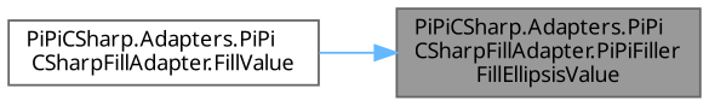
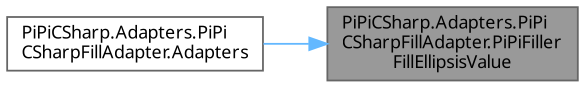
  digraph {
    rankdir=RL
    fontname="Noto Sans"
    node [fontname="Noto Sans" fontsize=10 shape=box style=filled]
    n1 [color=gray40 fillcolor=grey60 fontcolor=black height=0.2 label="PiPiCSharp.Adapters.PiPi\lCSharpFillAdapter.PiPiFiller\lFillEllipsisValue" width=0.4]
-   n2 [color=grey40 fillcolor=white height=0.2 label="PiPiCSharp.Adapters.PiPi\lCSharpFillAdapter.FillValue" width=0.4]
+   n2 [color=grey40 fillcolor=white height=0.2 label="PiPiCSharp.Adapters.PiPi\lCSharpFillAdapter.Adapters" width=0.4]
    n1 -> n2 [color=steelblue1 dir=back fontname="Noto Sans" fontsize=10 labelfontname=Helvetica labelfontsize=10 style=solid]
  }
